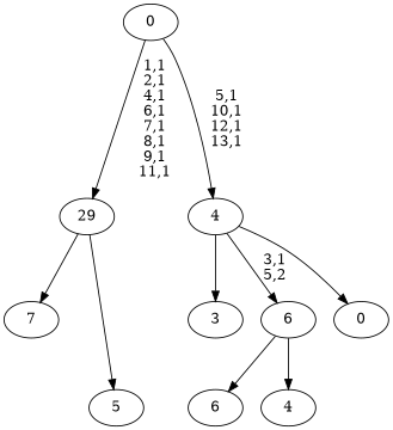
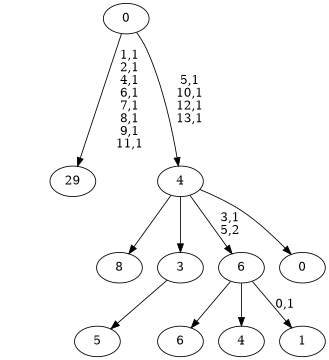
  digraph {
-   n2 [label=7]
+   n1 [label=8]
    n3 [label=6]
    n4 [label=5]
    n5 [label=29]
    n6 [label=4]
    n7 [label=3]
+   n8 [label=1]
    6
    n10 [label=0]
    4
    0
-   n5 -> n2
-   n5 -> n4
+   n7 -> n4
    6 -> n3
    6 -> n6
+   6 -> n8 [label="0,1"]
+   4 -> n1
    4 -> n7
    4 -> 6 [label="3,1\n5,2"]
    4 -> n10
    0 -> n5 [label="1,1\n2,1\n4,1\n6,1\n7,1\n8,1\n9,1\n11,1"]
    0 -> 4 [label="5,1\n10,1\n12,1\n13,1"]
  }
